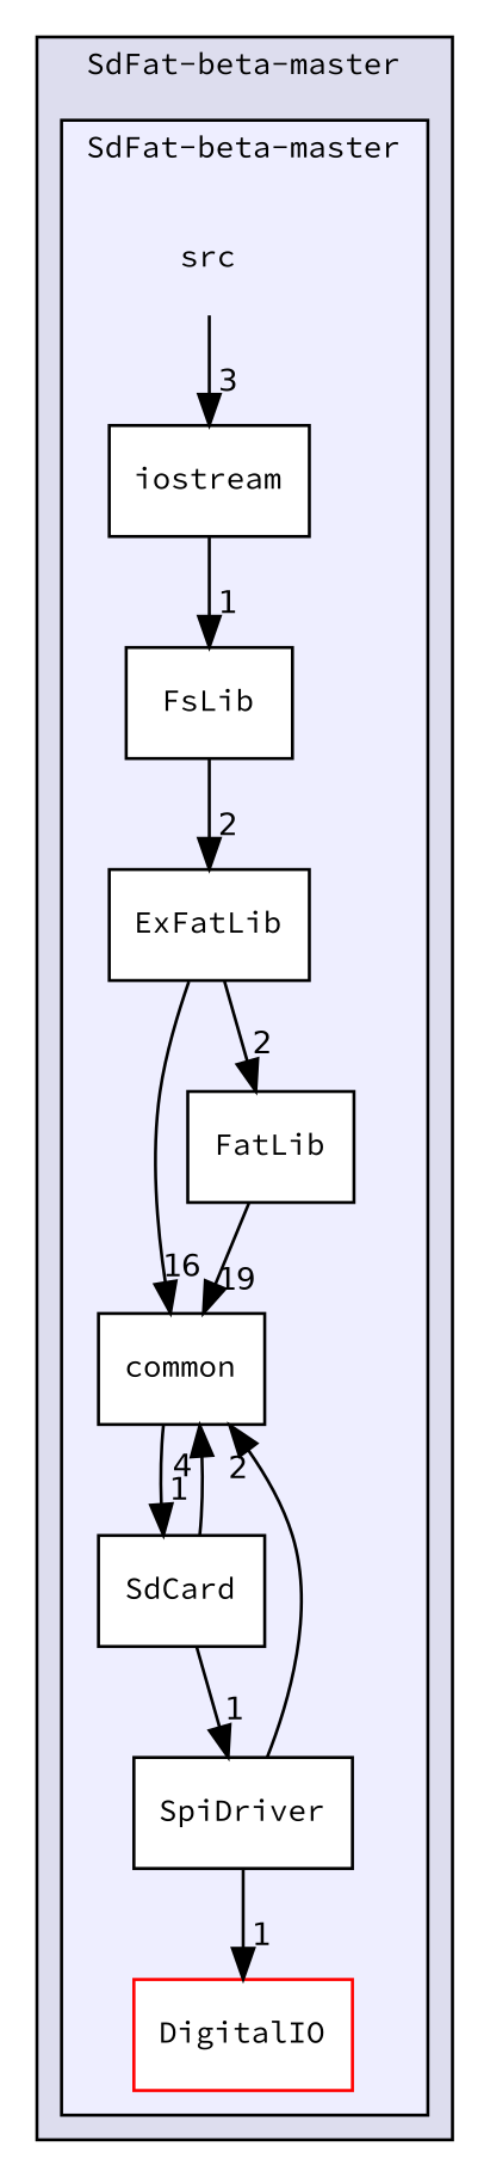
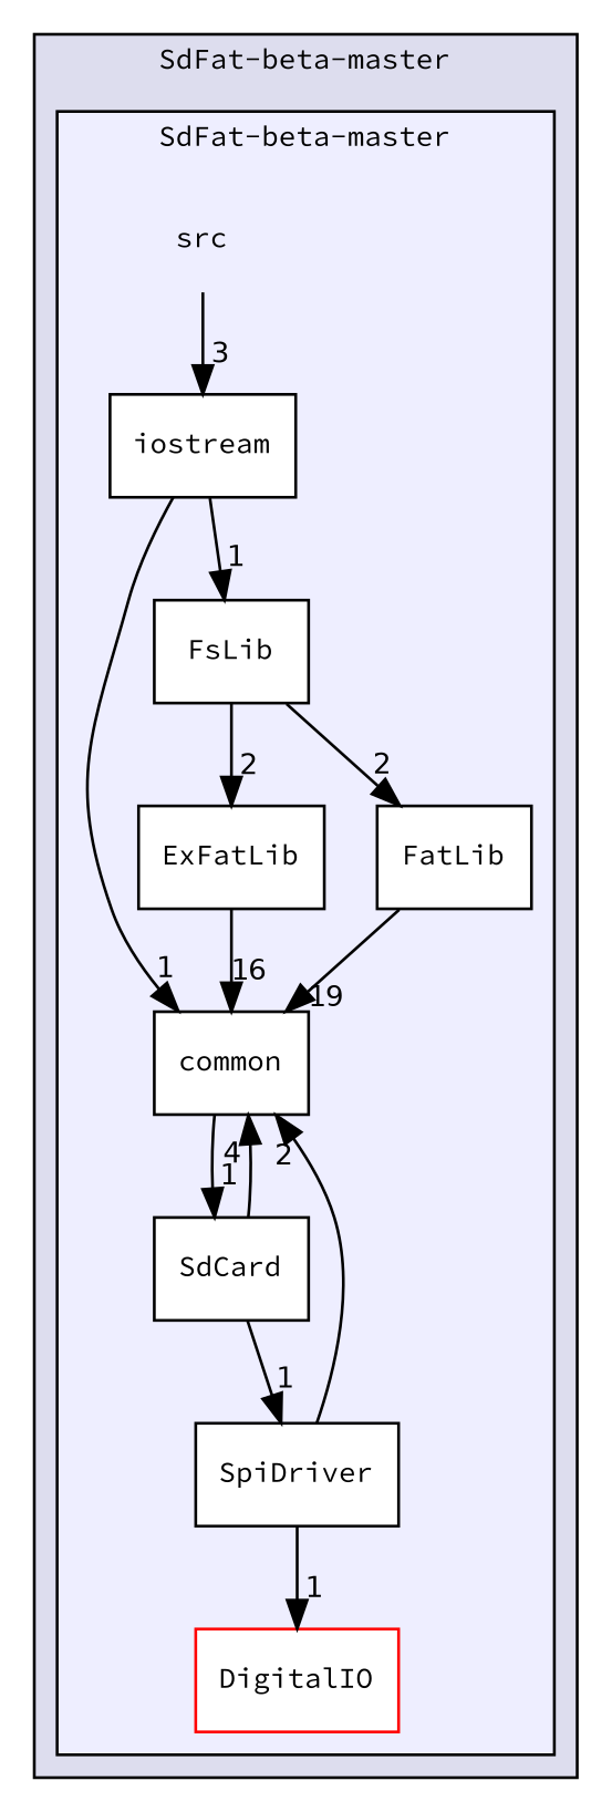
  digraph {
    compound=true
    fontname="Source Code Pro"
    node [fontname="Source Code Pro" fontsize=10 shape=box color=black fillcolor=white style=filled]
    edge [headlabel=1 labeldistance=1.5 labelfontname=Helvetica labelfontsize=10 fontname="Source Code Pro"]
    n1 [label=src shape=plaintext color="" fillcolor="" style=""]
    n2 [label=common]
    n3 [color=red label=DigitalIO]
    n4 [label=ExFatLib]
    n5 [label=FatLib]
    n6 [label=FsLib]
    n7 [label=iostream]
    n8 [label=SdCard]
    n9 [label=SpiDriver]
    subgraph cluster_1 {
      bgcolor="#ddddee"
      fontsize=10
      label="SdFat-beta-master"
      pencolor=black
      subgraph cluster_2 {
        bgcolor="#eeeeff"
        fontsize=10
        pencolor=black
        n1
        n2
        n3
        n4
        n5
        n6
        n7
        n8
        n9
      }
    }
    n1 -> n7 [headlabel=3]
    n2 -> n8
    n4 -> n2 [headlabel=16]
    n5 -> n2 [headlabel=19]
    n6 -> n4 [headlabel=2]
-   n4 -> n5 [headlabel=2]
+   n6 -> n5 [headlabel=2]
+   n7 -> n2
    n7 -> n6
    n8 -> n2 [headlabel=4]
    n8 -> n9
    n9 -> n2 [headlabel=2]
    n9 -> n3
  }
